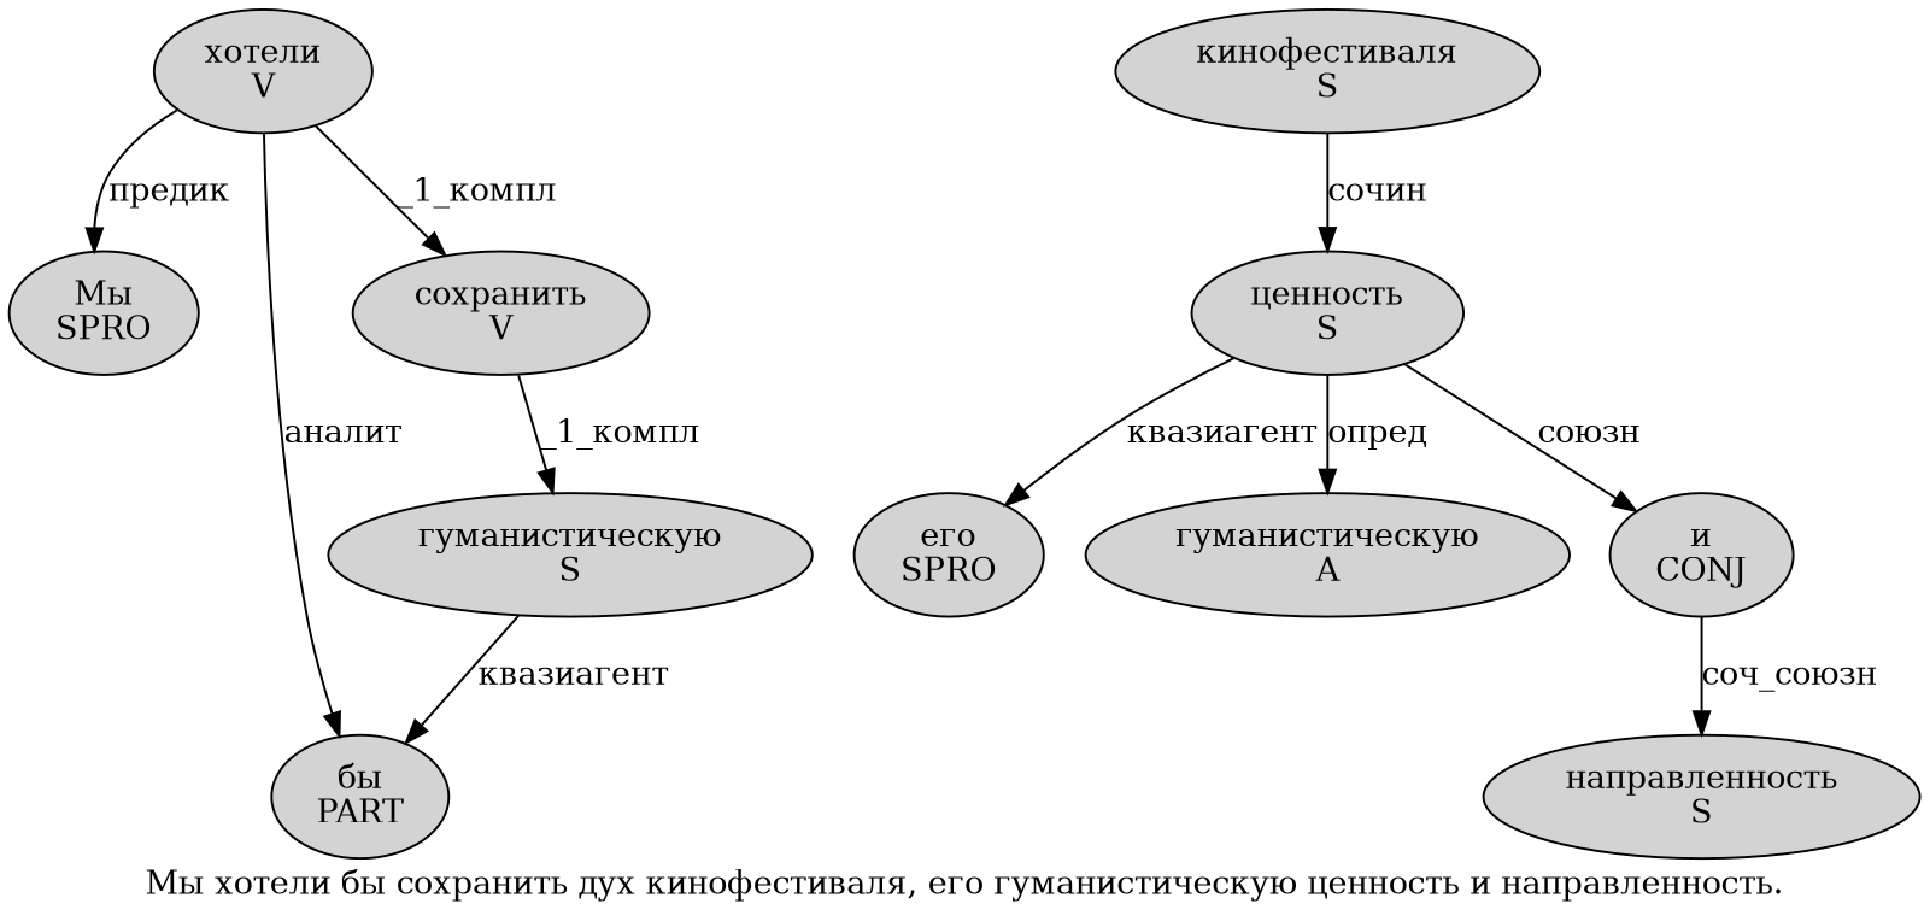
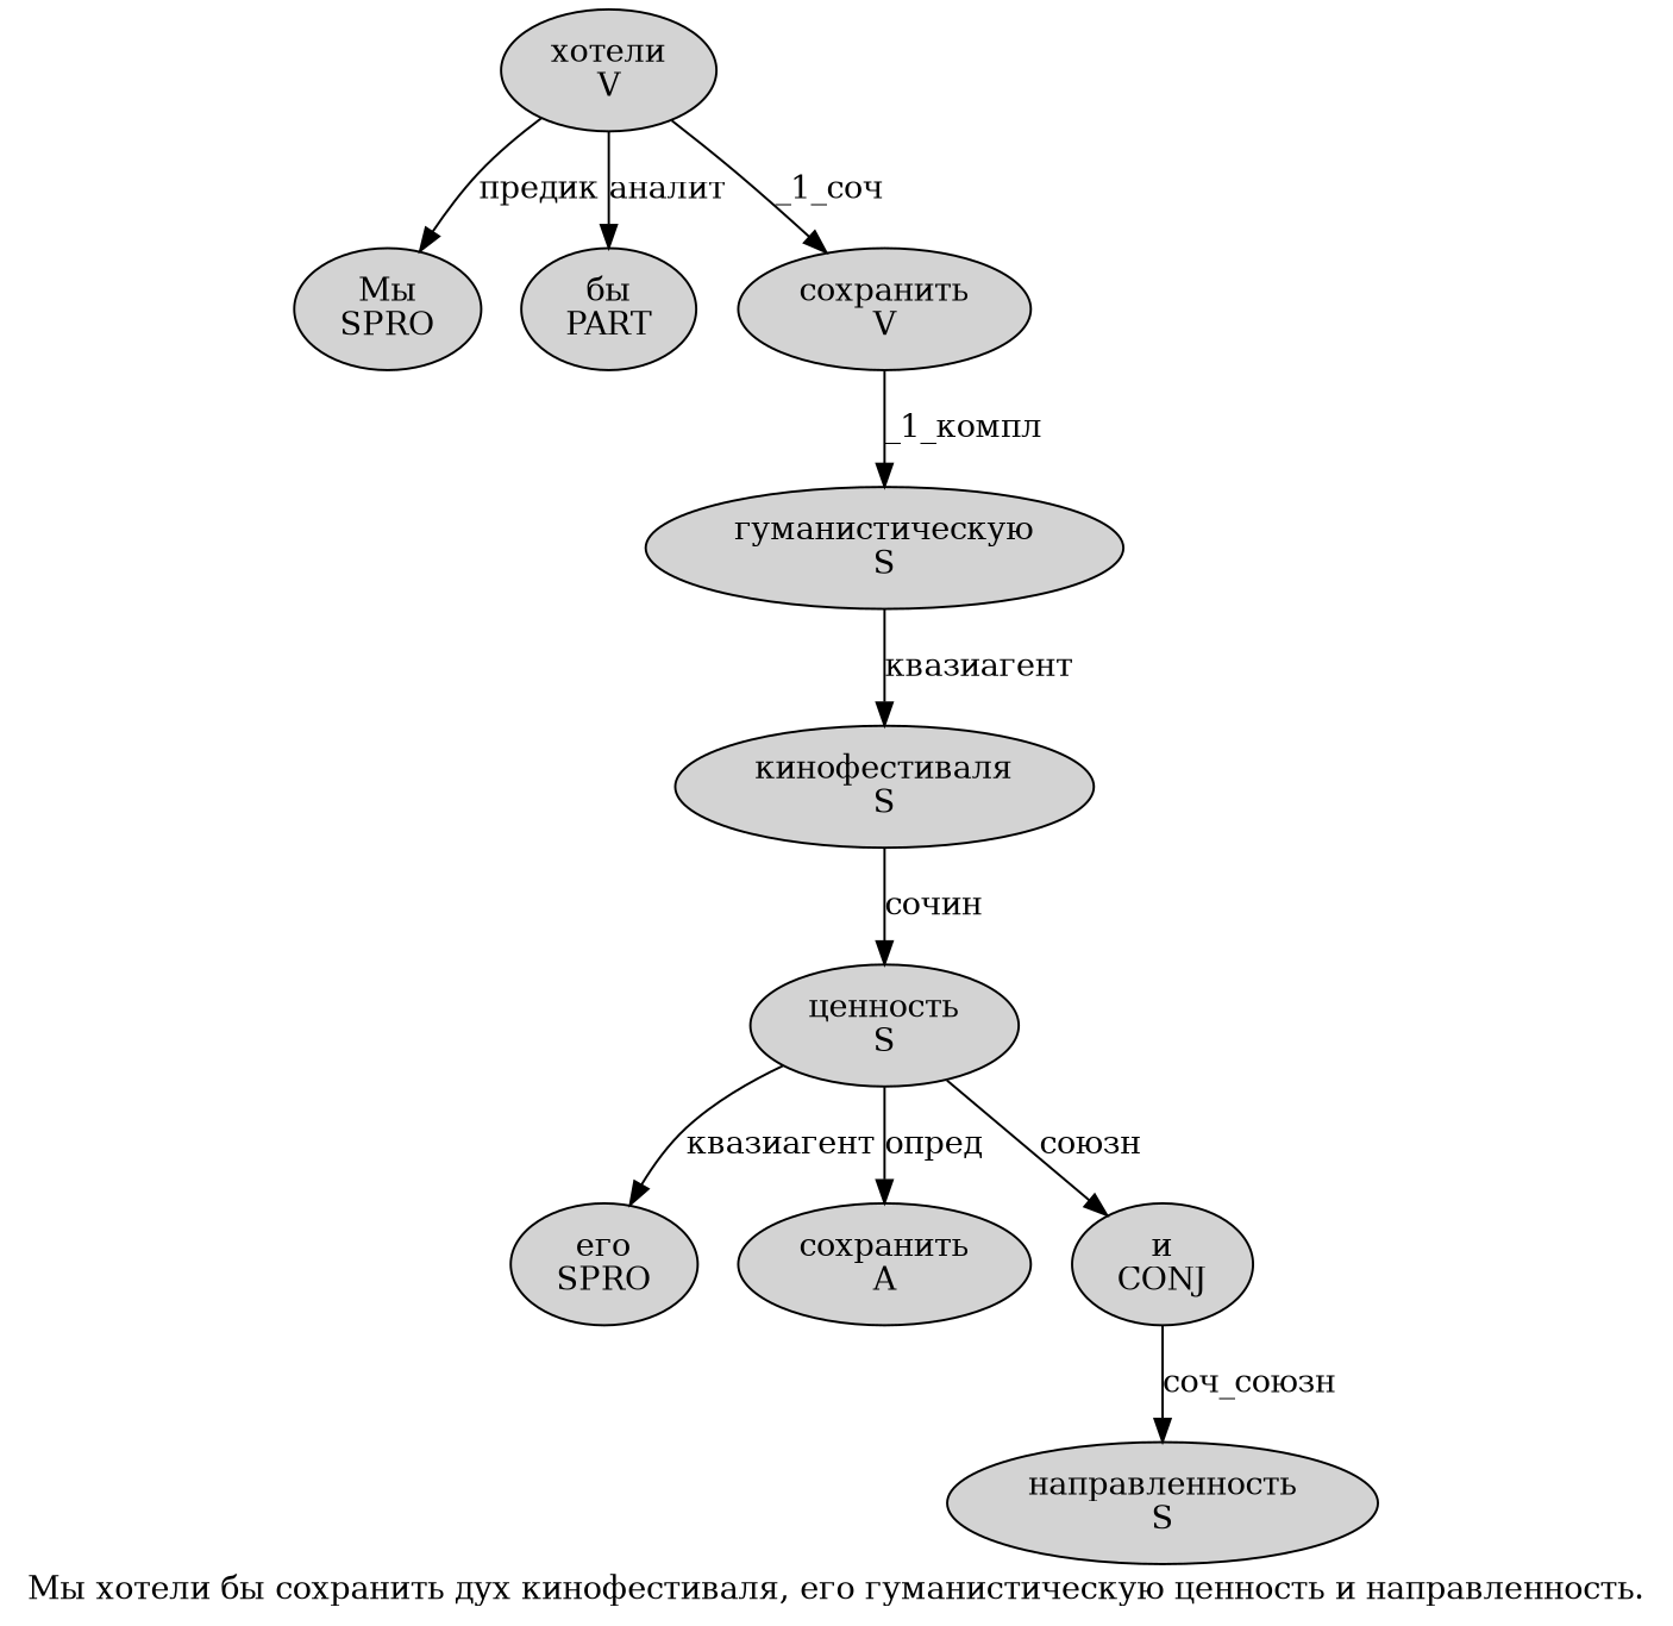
  digraph {
    label="Мы хотели бы сохранить дух кинофестиваля, его гуманистическую ценность и направленность."
    node [fillcolor=lightgray penwidth=1 shape=ellipse style=filled]
    n1 [label="Мы\nSPRO"]
    n2 [label="хотели\nV"]
    n3 [label="бы\nPART"]
    n4 [label="сохранить\nV"]
    n5 [label="гуманистическую\nS"]
    n6 [label="кинофестиваля\nS"]
    n7 [label="ценность\nS"]
    n8 [label="его\nSPRO"]
-   n9 [label="гуманистическую\nA"]
+   n9 [label="сохранить\nA"]
    n10 [label="и\nCONJ"]
    n11 [label="направленность\nS"]
    n2 -> n1 [label="предик"]
    n2 -> n3 [label="аналит"]
-   n2 -> n4 [label="_1_компл"]
+   n2 -> n4 [label="_1_соч"]
    n4 -> n5 [label="_1_компл"]
-   n5 -> n3 [label="квазиагент"]
+   n5 -> n6 [label="квазиагент"]
    n6 -> n7 [label="сочин"]
    n7 -> n8 [label="квазиагент"]
    n7 -> n9 [label="опред"]
    n7 -> n10 [label="союзн"]
    n10 -> n11 [label="соч_союзн"]
  }
